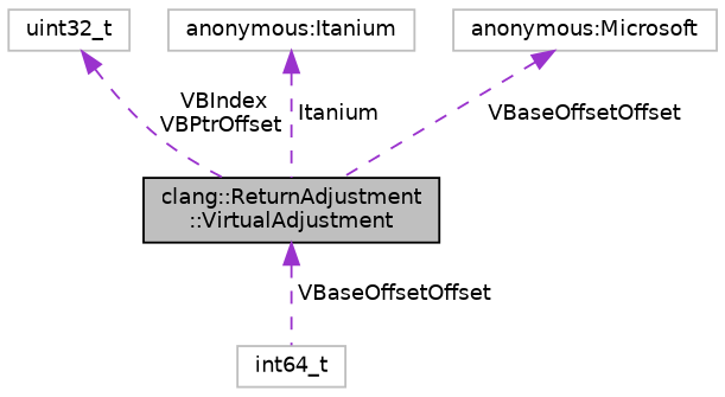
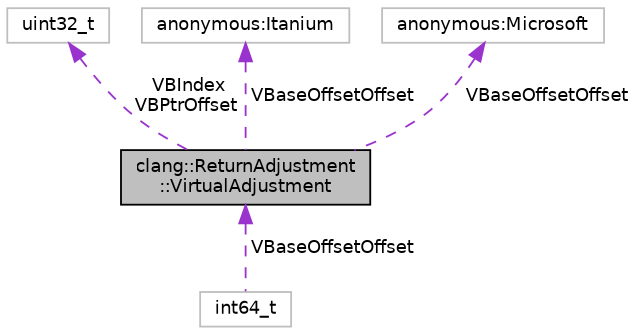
  digraph {
    node [color=grey75 fontname=Helvetica fontsize=10 shape=record]
    edge [color=darkorchid3 dir=back fontname=Helvetica fontsize=10 labelfontname=Helvetica labelfontsize=10 style=dashed]
    n1 [color=black fillcolor=grey75 fontcolor=black height=0.2 label="clang::ReturnAdjustment\l::VirtualAdjustment" style=filled width=0.4]
    n2 [height=0.2 label=int64_t width=0.4]
    n3 [height=0.2 label=uint32_t width=0.4]
    n4 [height=0.2 label="anonymous:Itanium" width=0.4]
    n5 [height=0.2 label="anonymous:Microsoft" width=0.4]
    n1 -> n2 [label=" VBaseOffsetOffset"]
    n3 -> n1 [label=" VBIndex\nVBPtrOffset"]
-   n4 -> n1 [label=" Itanium"]
+   n4 -> n1 [label=" VBaseOffsetOffset"]
    n5 -> n1 [label=" VBaseOffsetOffset"]
  }
